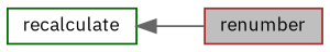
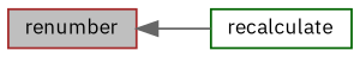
  digraph {
    rankdir=LR
    fontname="IBM Plex Sans"
    node [fontname="IBM Plex Sans" fontsize=10 shape=record]
    n1 [color=brown fillcolor=grey75 fontcolor=black height=0.2 label=renumber style=filled width=0.4]
    n2 [color=darkgreen height=0.2 label=recalculate width=0.4]
-   n2 -> n1 [color=gray40 dir=back fontname="IBM Plex Sans" fontsize=10 labelfontname=Helvetica labelfontsize=10 style=solid]
+   n1 -> n2 [color=gray40 dir=back fontname="IBM Plex Sans" fontsize=10 labelfontname=Helvetica labelfontsize=10 style=solid]
  }
